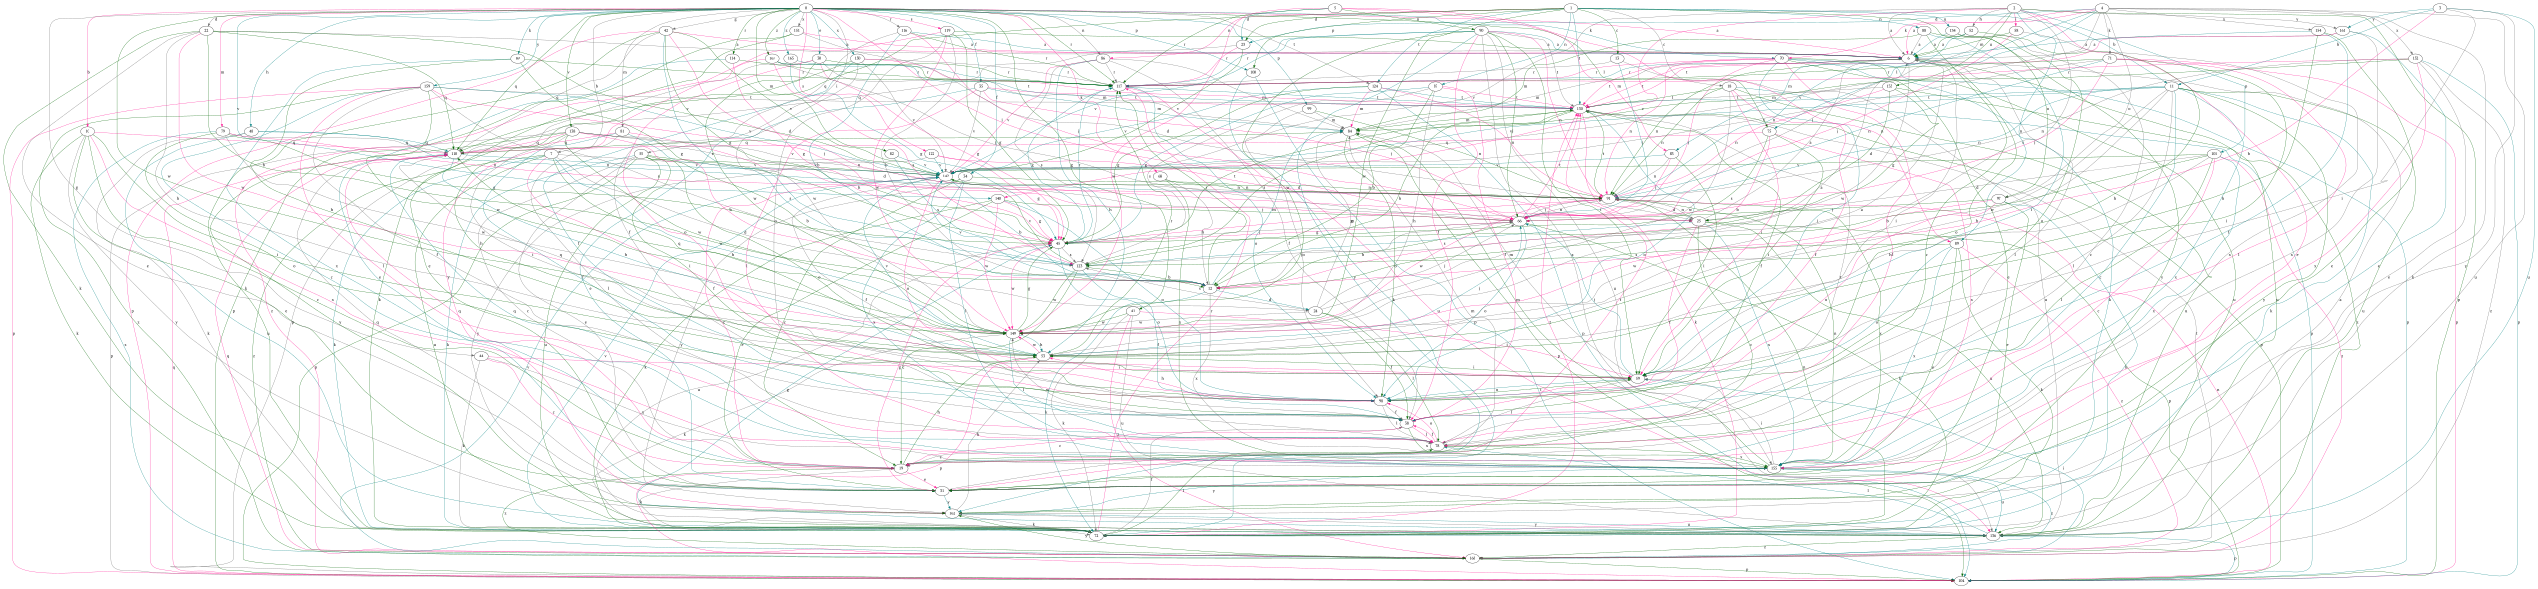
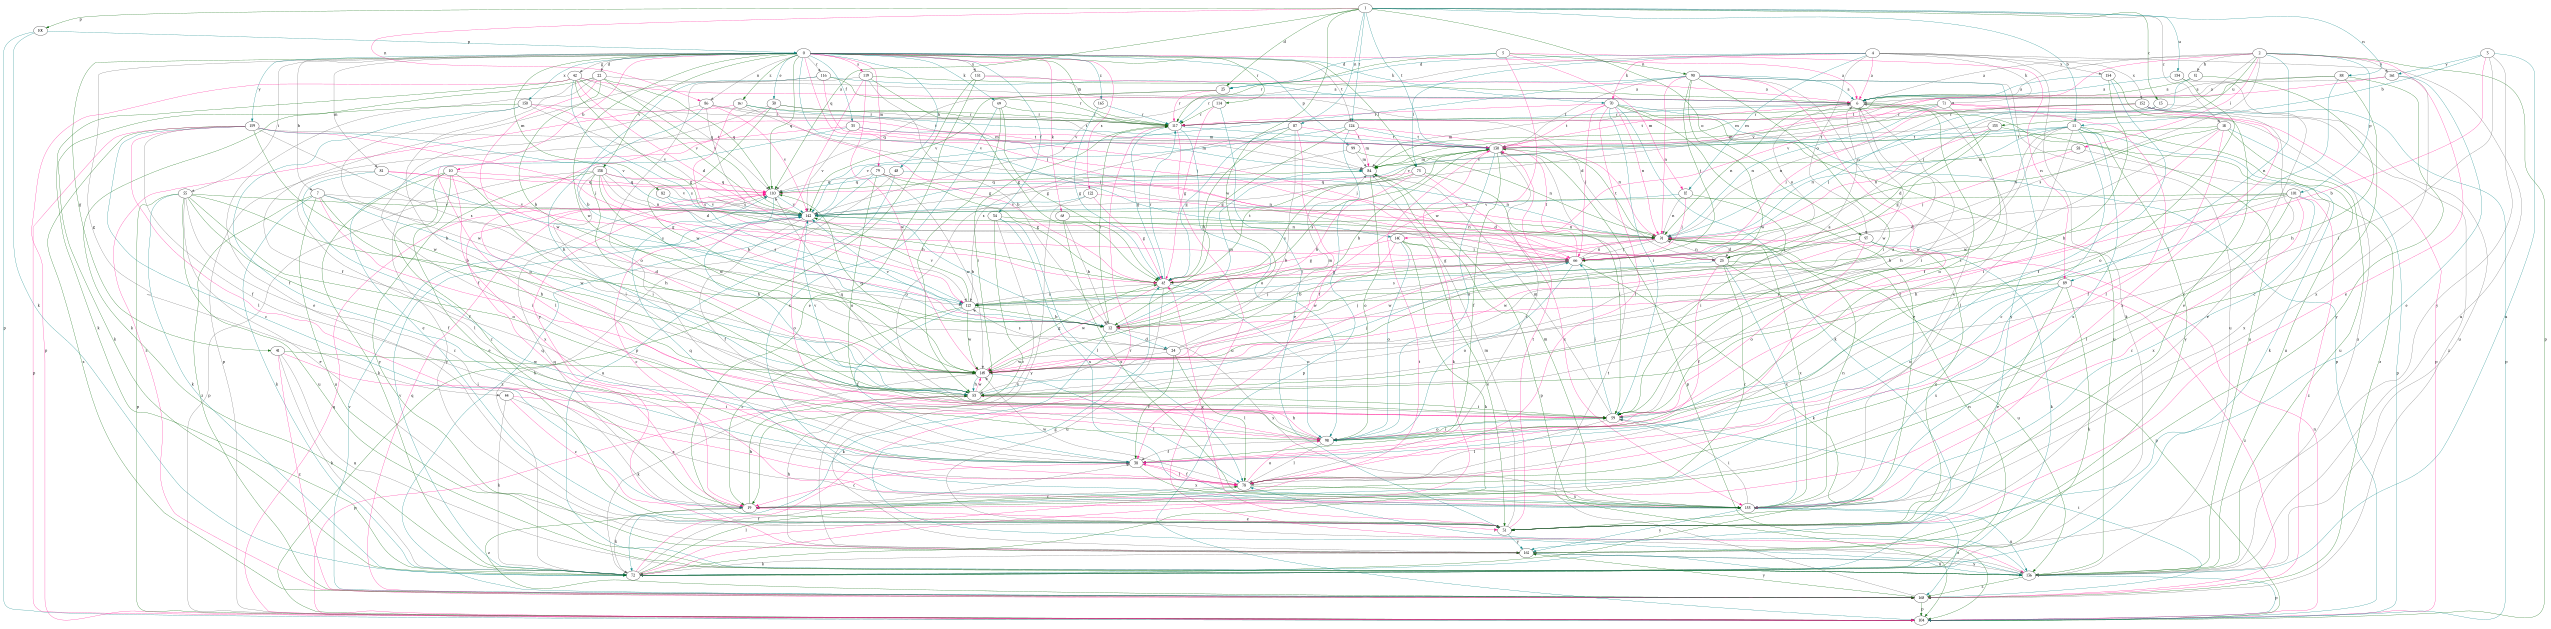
  strict digraph {
    fontname="PT Serif"
    node [fontname="PT Serif"]
    edge [color=darkgreen fontname="PT Serif"]
    0
    6
    7
    10
    22
    30
    34
    35
    41
    42
    44
    48
    55
    66
    68
    69
    70
    75
    79
    81
    82
    86
    99
    100
    110
    114
    116
    117
    119
    122
    124
    138
    140
    149
    150
    151
    159
    165
    167
    130
    59
    136
    78
    84
    91
    98
    142
    72
    24
    53
    168
    31
    162
    19
    155
    12
    104
    45
    123
    25
    38
    1
    11
    13
    18
    23
    87
    88
    97
    134
    2
    52
    58
    89
    101
    135
    161
    3
    4
    71
    83
    152
    154
    5
    90
    0 -> 6 [color=deeppink label=a]
    0 -> 7 [color=gray40 label=b]
    0 -> 10 [color=deeppink label=b]
    0 -> 22 [color=gray40 label=d]
    0 -> 30 [color=teal label=e]
    0 -> 34 [color=teal label=f]
    0 -> 35 [color=teal label=f]
    0 -> 41 [label=g]
    0 -> 42 [color=gray40 label=g]
    0 -> 44 [color=gray40 label=g]
    0 -> 48 [color=teal label=h]
    0 -> 55 [color=gray40 label=i]
    0 -> 66 [color=deeppink label=j]
    0 -> 68 [color=deeppink label=k]
    0 -> 69 [color=teal label=k]
    0 -> 70 [color=teal label=k]
    0 -> 75 [label=l]
    0 -> 79 [color=deeppink label=m]
    0 -> 81 [color=gray40 label=m]
    0 -> 82 [label=m]
    0 -> 86 [color=gray40 label=n]
    0 -> 99 [color=teal label=p]
-   0 -> 100 [color=teal label=p]
+   100 -> 0 [color=teal label=p]
    0 -> 110 [label=q]
    0 -> 114 [label=r]
    0 -> 116 [color=gray40 label=r]
    0 -> 117 [label=r]
    0 -> 119 [color=deeppink label=s]
    0 -> 122 [color=deeppink label=s]
    0 -> 124 [color=gray40 label=t]
    0 -> 138 [label=v]
    0 -> 140 [color=teal label=v]
    0 -> 149 [label=w]
    0 -> 150 [color=teal label=x]
    0 -> 151 [color=gray40 label=x]
    0 -> 159 [color=teal label=y]
    0 -> 165 [color=teal label=z]
    0 -> 167 [label=z]
    6 -> 117 [color=teal label=r]
    6 -> 149 [color=gray40 label=w]
    6 -> 130 [color=deeppink label=t]
    6 -> 59 [color=gray40 label=i]
    6 -> 136 [label=u]
    6 -> 78 [color=gray40 label=l]
    6 -> 84 [color=gray40 label=m]
    6 -> 91 [label=n]
    6 -> 98 [label=o]
    7 -> 149 [color=teal label=w]
    7 -> 59 [color=deeppink label=i]
    7 -> 136 [label=u]
    7 -> 142 [color=gray40 label=v]
    7 -> 72 [color=teal label=k]
    7 -> 24 [color=gray40 label=d]
    7 -> 53 [label=h]
    7 -> 168 [label=z]
    10 -> 110 [color=deeppink label=q]
    10 -> 59 [label=i]
    10 -> 72 [label=k]
    10 -> 31 [label=e]
    10 -> 162 [color=gray40 label=y]
    10 -> 19 [label=c]
    10 -> 155 [color=deeppink label=x]
    22 -> 6 [color=gray40 label=a]
    22 -> 110 [label=q]
    22 -> 149 [color=deeppink label=w]
    22 -> 142 [label=v]
    22 -> 72 [label=k]
    22 -> 53 [color=gray40 label=h]
    22 -> 31 [color=gray40 label=e]
    22 -> 12 [label=b]
    30 -> 117 [label=r]
    30 -> 149 [label=w]
    30 -> 84 [color=gray40 label=m]
    30 -> 98 [color=deeppink label=o]
    30 -> 104 [color=gray40 label=p]
    30 -> 45 [color=deeppink label=g]
    34 -> 78 [color=teal label=l]
    34 -> 91 [label=n]
    34 -> 162 [color=gray40 label=y]
    34 -> 19 [label=c]
    34 -> 155 [color=teal label=x]
    35 -> 66 [color=deeppink label=j]
    35 -> 130 [color=deeppink label=t]
    35 -> 78 [color=deeppink label=l]
    35 -> 84 [color=teal label=m]
    35 -> 142 [color=gray40 label=v]
    35 -> 31 [color=teal label=e]
    41 -> 149 [label=w]
    41 -> 59 [color=deeppink label=i]
    41 -> 136 [color=gray40 label=u]
    41 -> 72 [color=gray40 label=k]
    41 -> 168 [color=deeppink label=z]
    42 -> 6 [color=deeppink label=a]
    42 -> 110 [color=gray40 label=q]
    42 -> 142 [label=v]
    42 -> 72 [label=k]
    42 -> 104 [color=deeppink label=p]
    42 -> 45 [label=g]
    42 -> 123 [color=teal label=s]
    42 -> 25 [color=deeppink label=d]
    44 -> 59 [color=deeppink label=i]
    44 -> 72 [color=gray40 label=k]
    44 -> 19 [color=deeppink label=c]
    44 -> 155 [color=gray40 label=x]
    48 -> 110 [color=teal label=q]
    48 -> 136 [color=teal label=u]
    48 -> 91 [color=teal label=n]
    48 -> 72 [color=gray40 label=k]
    55 -> 136 [label=u]
    55 -> 98 [label=o]
    55 -> 142 [label=v]
    55 -> 72 [color=teal label=k]
    55 -> 31 [color=gray40 label=e]
    55 -> 19 [color=gray40 label=c]
    55 -> 12 [label=b]
    55 -> 104 [label=p]
    55 -> 38 [label=f]
    66 -> 130 [color=deeppink label=t]
    66 -> 91 [color=gray40 label=n]
    66 -> 98 [color=teal label=o]
    66 -> 72 [label=k]
    66 -> 12 [label=b]
    66 -> 45 [color=deeppink label=g]
    68 -> 91 [label=n]
    68 -> 155 [label=x]
    68 -> 12 [color=gray40 label=b]
    69 -> 117 [label=r]
    69 -> 53 [label=h]
    69 -> 155 [color=teal label=x]
    69 -> 45 [label=g]
    70 -> 66 [color=deeppink label=j]
    70 -> 117 [color=deeppink label=r]
    70 -> 130 [color=deeppink label=t]
    70 -> 59 [color=teal label=i]
    70 -> 136 [label=u]
    70 -> 78 [color=deeppink label=l]
    70 -> 91 [color=deeppink label=n]
    70 -> 72 [color=teal label=k]
    70 -> 31 [label=e]
    70 -> 104 [color=teal label=p]
    75 -> 110 [color=deeppink label=q]
    75 -> 59 [label=i]
    75 -> 155 [color=deeppink label=x]
    75 -> 12 [color=deeppink label=b]
    75 -> 123 [label=s]
    79 -> 110 [color=gray40 label=q]
    79 -> 149 [color=gray40 label=w]
    79 -> 91 [color=deeppink label=n]
    79 -> 98 [label=o]
    79 -> 168 [color=teal label=z]
    79 -> 45 [label=g]
    81 -> 110 [color=deeppink label=q]
    81 -> 78 [color=gray40 label=l]
-   81 -> 45 [color=deeppink label=h]
+   81 -> 45 [color=deeppink label=g]
    81 -> 123 [color=teal label=s]
    81 -> 38 [color=teal label=f]
    82 -> 142 [color=teal label=v]
    82 -> 123 [color=teal label=s]
    86 -> 117 [color=gray40 label=r]
    86 -> 84 [color=gray40 label=m]
    86 -> 142 [color=deeppink label=v]
    86 -> 53 [color=teal label=h]
    86 -> 123 [color=gray40 label=s]
    86 -> 38 [color=gray40 label=f]
    99 -> 84 [color=gray40 label=m]
    99 -> 91 [label=n]
    99 -> 98 [color=gray40 label=o]
    100 -> 72 [color=teal label=k]
    100 -> 104 [color=teal label=p]
    110 -> 142 [color=teal label=v]
    110 -> 53 [color=teal label=h]
    114 -> 117 [label=r]
    114 -> 31 [color=teal label=e]
    114 -> 45 [color=deeppink label=g]
    116 -> 6 [color=teal label=a]
    116 -> 66 [color=deeppink label=j]
    116 -> 117 [label=r]
    116 -> 12 [color=teal label=b]
    116 -> 38 [color=gray40 label=f]
    117 -> 130 [color=teal label=t]
    117 -> 136 [color=deeppink label=u]
    117 -> 98 [color=teal label=o]
    117 -> 45 [color=teal label=g]
    119 -> 6 [label=a]
    119 -> 149 [color=deeppink label=w]
    119 -> 98 [color=gray40 label=o]
    119 -> 162 [color=deeppink label=y]
    119 -> 12 [color=gray40 label=b]
    119 -> 45 [label=g]
    122 -> 142 [color=teal label=v]
    122 -> 162 [color=gray40 label=y]
    122 -> 45 [color=deeppink label=g]
    122 -> 25 [color=deeppink label=d]
    124 -> 130 [color=teal label=t]
    124 -> 84 [color=deeppink label=m]
    124 -> 91 [color=deeppink label=n]
    124 -> 142 [color=teal label=v]
    124 -> 104 [color=teal label=p]
    124 -> 45 [label=g]
    138 -> 110 [color=deeppink label=q]
    138 -> 149 [label=w]
    138 -> 59 [color=gray40 label=i]
    138 -> 91 [color=gray40 label=n]
    138 -> 142 [color=gray40 label=v]
    138 -> 53 [label=h]
    138 -> 162 [label=y]
    138 -> 12 [color=deeppink label=b]
    138 -> 104 [color=gray40 label=p]
    138 -> 25 [color=gray40 label=d]
    140 -> 66 [label=j]
    140 -> 149 [color=deeppink label=w]
    140 -> 98 [color=teal label=o]
    140 -> 72 [label=k]
    140 -> 31 [label=e]
    140 -> 45 [color=deeppink label=g]
    149 -> 110 [label=q]
    149 -> 78 [color=teal label=l]
    149 -> 72 [color=gray40 label=k]
    149 -> 53 [color=teal label=h]
    149 -> 45 [label=g]
    150 -> 117 [color=gray40 label=r]
    150 -> 149 [color=gray40 label=w]
    150 -> 130 [color=deeppink label=t]
    150 -> 142 [color=gray40 label=v]
    150 -> 72 [label=k]
    150 -> 38 [color=teal label=f]
    151 -> 6 [color=deeppink label=a]
    151 -> 31 [label=e]
    151 -> 104 [label=p]
    151 -> 25 [color=gray40 label=d]
    159 -> 66 [color=deeppink label=j]
    159 -> 149 [label=w]
    159 -> 130 [color=gray40 label=t]
    159 -> 78 [color=deeppink label=l]
    159 -> 142 [color=teal label=v]
    159 -> 168 [label=z]
    159 -> 19 [color=teal label=c]
    159 -> 104 [color=deeppink label=p]
    159 -> 123 [color=gray40 label=s]
    159 -> 38 [color=gray40 label=f]
    165 -> 117 [color=teal label=r]
    165 -> 45 [color=teal label=g]
    167 -> 66 [color=gray40 label=j]
    167 -> 117 [label=r]
    167 -> 130 [color=teal label=t]
    167 -> 168 [color=deeppink label=z]
    167 -> 123 [color=deeppink label=s]
    130 -> 84 [label=m]
    130 -> 98 [color=teal label=o]
    130 -> 72 [color=deeppink label=k]
    130 -> 12 [label=b]
    130 -> 104 [label=p]
    130 -> 123 [label=s]
    130 -> 38 [label=f]
    59 -> 66 [color=teal label=j]
    59 -> 78 [color=gray40 label=l]
    59 -> 84 [color=gray40 label=m]
    59 -> 98 [color=teal label=o]
    136 -> 6 [color=gray40 label=a]
    136 -> 78 [color=teal label=l]
    136 -> 168 [label=z]
    136 -> 162 [color=gray40 label=y]
    136 -> 104 [color=teal label=p]
    136 -> 45 [color=teal label=g]
    78 -> 149 [color=gray40 label=w]
    78 -> 130 [color=gray40 label=t]
    78 -> 98 [color=deeppink label=o]
    78 -> 19 [color=gray40 label=c]
    78 -> 155 [label=x]
    78 -> 38 [color=deeppink label=f]
    84 -> 110 [label=q]
    84 -> 98 [label=o]
    84 -> 104 [label=p]
    91 -> 66 [color=gray40 label=j]
    91 -> 149 [color=deeppink label=w]
    91 -> 130 [label=t]
    91 -> 155 [label=x]
    91 -> 45 [color=deeppink label=g]
    91 -> 25 [color=gray40 label=d]
    98 -> 59 [label=i]
    98 -> 78 [color=gray40 label=l]
    98 -> 53 [color=deeppink label=h]
    98 -> 38 [color=gray40 label=f]
    142 -> 91 [label=n]
    142 -> 98 [color=deeppink label=o]
    142 -> 19 [color=deeppink label=c]
    142 -> 12 [color=teal label=b]
    142 -> 38 [color=gray40 label=f]
    72 -> 117 [color=deeppink label=r]
    72 -> 130 [color=deeppink label=t]
    72 -> 78 [label=l]
    72 -> 91 [label=n]
    72 -> 142 [color=teal label=v]
    72 -> 38 [color=gray40 label=f]
    24 -> 6 [color=gray40 label=a]
    24 -> 66 [color=gray40 label=j]
    24 -> 149 [color=gray40 label=w]
    24 -> 78 [label=l]
    24 -> 84 [color=gray40 label=m]
    24 -> 123 [color=gray40 label=s]
    24 -> 38 [label=f]
    53 -> 6 [color=gray40 label=a]
    53 -> 66 [color=teal label=j]
    53 -> 110 [color=gray40 label=q]
    53 -> 117 [label=r]
    53 -> 149 [color=deeppink label=w]
    53 -> 59 [label=i]
    53 -> 142 [color=teal label=v]
    53 -> 104 [color=deeppink label=p]
    168 -> 110 [color=deeppink label=q]
    168 -> 130 [color=gray40 label=t]
    168 -> 59 [color=teal label=i]
    168 -> 142 [color=teal label=v]
    168 -> 162 [label=y]
    168 -> 104 [label=p]
    31 -> 110 [color=gray40 label=q]
    31 -> 130 [color=deeppink label=t]
    31 -> 84 [color=gray40 label=m]
    31 -> 162 [color=teal label=y]
    31 -> 45 [color=deeppink label=g]
    162 -> 136 [color=teal label=u]
    162 -> 72 [color=gray40 label=k]
    162 -> 53 [color=gray40 label=h]
    19 -> 110 [color=deeppink label=q]
    19 -> 72 [color=gray40 label=k]
    19 -> 53 [label=h]
    19 -> 168 [label=z]
    19 -> 31 [color=deeppink label=e]
    155 -> 110 [color=teal label=q]
    155 -> 59 [color=gray40 label=i]
    155 -> 136 [color=teal label=u]
    155 -> 84 [label=m]
    155 -> 91 [label=n]
    155 -> 168 [color=teal label=z]
    155 -> 162 [color=teal label=y]
    12 -> 66 [color=gray40 label=j]
    12 -> 117 [label=r]
    12 -> 84 [color=teal label=m]
    12 -> 142 [color=teal label=v]
    12 -> 72 [color=teal label=k]
    12 -> 24 [color=teal label=d]
    12 -> 155 [color=gray40 label=x]
    104 -> 110 [color=deeppink label=q]
    104 -> 91 [color=deeppink label=n]
    45 -> 66 [color=gray40 label=j]
    45 -> 117 [color=teal label=r]
    45 -> 149 [color=deeppink label=w]
    45 -> 130 [label=t]
    45 -> 136 [color=gray40 label=u]
    45 -> 98 [color=teal label=o]
    45 -> 123 [color=gray40 label=s]
    123 -> 149 [label=w]
    123 -> 142 [label=v]
    123 -> 19 [label=c]
    123 -> 12 [label=b]
    123 -> 38 [color=teal label=f]
    25 -> 6 [color=gray40 label=a]
    25 -> 136 [label=u]
    25 -> 91 [color=gray40 label=n]
    25 -> 19 [label=c]
    25 -> 155 [color=teal label=x]
    25 -> 104 [label=p]
    25 -> 123 [color=teal label=s]
    25 -> 38 [color=deeppink label=f]
    38 -> 78 [color=deeppink label=l]
    38 -> 19 [color=deeppink label=c]
    38 -> 155 [label=x]
    1 -> 86 [color=deeppink label=n]
    1 -> 100 [label=p]
    1 -> 110 [label=q]
    1 -> 124 [color=teal label=t]
    1 -> 149 [label=w]
    1 -> 130 [color=teal label=t]
    1 -> 11 [color=teal label=b]
    1 -> 13 [label=c]
    1 -> 18 [color=gray40 label=c]
    1 -> 23 [label=d]
    1 -> 87 [color=teal label=n]
    1 -> 88 [color=teal label=n]
    1 -> 97 [label=o]
    1 -> 134 [color=teal label=u]
    11 -> 149 [color=gray40 label=w]
    11 -> 130 [color=teal label=t]
    11 -> 136 [label=u]
    11 -> 78 [color=gray40 label=l]
    11 -> 91 [color=teal label=n]
    11 -> 142 [color=teal label=v]
    11 -> 72 [color=teal label=k]
    11 -> 53 [color=gray40 label=h]
    11 -> 162 [label=y]
    11 -> 19 [color=teal label=c]
    11 -> 155 [color=teal label=x]
    13 -> 66 [color=teal label=j]
    13 -> 117 [color=gray40 label=r]
    13 -> 136 [color=gray40 label=u]
    18 -> 149 [color=gray40 label=w]
    18 -> 130 [label=t]
    18 -> 59 [color=deeppink label=i]
    18 -> 136 [label=u]
    18 -> 91 [label=n]
    18 -> 104 [color=teal label=p]
    18 -> 38 [color=deeppink label=f]
    23 -> 110 [color=gray40 label=q]
    23 -> 117 [color=deeppink label=r]
    23 -> 142 [label=v]
    87 -> 130 [color=deeppink label=t]
    87 -> 53 [color=gray40 label=h]
    87 -> 12 [label=b]
    87 -> 45 [color=teal label=g]
    87 -> 123 [color=gray40 label=s]
    87 -> 38 [color=deeppink label=f]
    88 -> 6 [color=gray40 label=a]
    88 -> 59 [color=teal label=i]
    88 -> 84 [label=m]
    88 -> 162 [label=y]
    88 -> 19 [label=c]
    97 -> 66 [label=j]
    97 -> 149 [color=deeppink label=w]
    97 -> 98 [color=deeppink label=o]
    97 -> 72 [color=teal label=k]
    97 -> 31 [label=e]
    134 -> 6 [color=teal label=a]
    134 -> 98 [label=o]
    134 -> 19 [color=gray40 label=c]
    2 -> 6 [color=gray40 label=a]
    2 -> 66 [color=gray40 label=j]
    2 -> 140 [color=deeppink label=v]
    2 -> 142 [color=gray40 label=v]
    2 -> 31 [color=deeppink label=e]
    2 -> 104 [label=p]
    2 -> 123 [color=gray40 label=s]
    2 -> 52 [color=gray40 label=h]
    2 -> 58 [color=deeppink label=i]
    2 -> 89 [color=teal label=n]
    2 -> 101 [color=teal label=p]
    2 -> 135 [label=u]
    2 -> 161 [color=gray40 label=y]
    52 -> 6 [label=a]
    52 -> 91 [color=teal label=n]
    52 -> 53 [label=h]
    58 -> 66 [color=deeppink label=j]
-   58 -> 6 [label=m]
+   58 -> 84 [label=m]
    58 -> 155 [color=gray40 label=x]
    89 -> 98 [color=teal label=o]
    89 -> 72 [label=k]
    89 -> 168 [color=deeppink label=z]
    89 -> 31 [label=e]
    89 -> 155 [color=teal label=x]
    89 -> 123 [label=s]
    101 -> 78 [label=l]
    101 -> 142 [label=v]
    101 -> 53 [color=gray40 label=h]
    101 -> 168 [color=deeppink label=z]
    101 -> 19 [color=deeppink label=c]
    101 -> 155 [color=teal label=x]
    101 -> 12 [label=b]
    101 -> 25 [color=gray40 label=d]
    135 -> 130 [color=gray40 label=t]
    135 -> 91 [color=deeppink label=n]
    135 -> 168 [label=z]
    135 -> 45 [label=g]
    135 -> 25 [label=d]
    161 -> 6 [color=gray40 label=a]
    161 -> 130 [color=deeppink label=t]
    161 -> 31 [color=teal label=e]
    161 -> 155 [color=gray40 label=x]
    3 -> 59 [color=gray40 label=i]
    3 -> 136 [color=teal label=u]
    3 -> 162 [color=gray40 label=y]
    3 -> 12 [color=deeppink label=b]
    3 -> 11 [color=teal label=b]
    3 -> 161 [color=teal label=y]
    4 -> 6 [color=deeppink label=a]
    4 -> 70 [color=deeppink label=k]
    4 -> 75 [color=teal label=l]
    4 -> 136 [color=gray40 label=u]
    4 -> 142 [color=gray40 label=v]
    4 -> 72 [color=gray40 label=k]
    4 -> 23 [color=teal label=d]
    4 -> 97 [color=gray40 label=o]
    4 -> 71 [color=gray40 label=k]
    4 -> 83 [color=teal label=m]
    4 -> 152 [color=gray40 label=x]
    4 -> 154 [color=gray40 label=x]
    71 -> 66 [color=deeppink label=j]
    71 -> 117 [label=r]
    71 -> 59 [label=i]
    71 -> 78 [color=deeppink label=l]
    71 -> 91 [color=teal label=n]
    71 -> 142 [color=gray40 label=v]
    71 -> 104 [color=deeppink label=p]
    83 -> 66 [color=deeppink label=j]
    83 -> 59 [label=i]
    83 -> 91 [color=gray40 label=n]
    83 -> 142 [color=teal label=v]
    152 -> 117 [color=deeppink label=r]
    152 -> 84 [label=m]
    152 -> 91 [color=gray40 label=n]
    152 -> 168 [color=gray40 label=z]
    152 -> 31 [color=gray40 label=e]
    152 -> 155 [color=deeppink label=x]
    152 -> 104 [color=teal label=p]
    154 -> 6 [color=teal label=a]
    154 -> 53 [label=h]
    154 -> 31 [label=e]
    154 -> 38 [color=teal label=f]
    5 -> 117 [label=r]
    5 -> 149 [color=deeppink label=w]
    5 -> 23 [color=teal label=d]
    5 -> 89 [color=deeppink label=n]
    5 -> 83 [color=deeppink label=m]
    5 -> 90 [label=n]
    90 -> 6 [color=teal label=a]
    90 -> 66 [label=j]
    90 -> 117 [color=teal label=r]
    90 -> 149 [label=w]
    90 -> 130 [color=gray40 label=t]
    90 -> 59 [label=i]
    90 -> 136 [color=gray40 label=u]
    90 -> 91 [color=deeppink label=n]
    90 -> 142 [color=teal label=v]
    90 -> 162 [color=teal label=y]
    90 -> 155 [color=gray40 label=x]
    90 -> 38 [color=deeppink label=f]
  }
